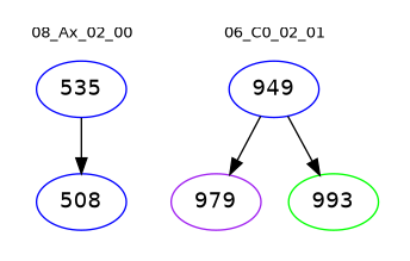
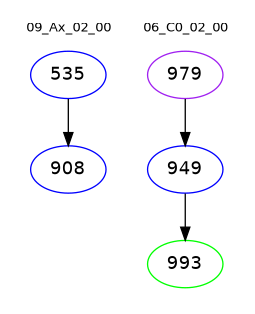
  digraph {
    fontname="DejaVu Sans"
    node [color=blue fontname="DejaVu Sans"]
    edge [color=black fontname="DejaVu Sans"]
    n1 [label=535]
-   n2 [label=508]
+   n2 [label=908]
    n3 [label=949]
    n4 [color=purple label=979]
    n5 [color=green label=993]
    subgraph cluster_1 {
      color=white
      fontsize=10
-     label="08_Ax_02_00"
+     label="09_Ax_02_00"
      n1
      n2
    }
    subgraph cluster_2 {
      color=white
      fontsize=10
-     label="06_C0_02_01"
+     label="06_C0_02_00"
      n3
      n4
      n5
    }
    n1 -> n2
-   n3 -> n4
+   n4 -> n3
    n3 -> n5
  }
